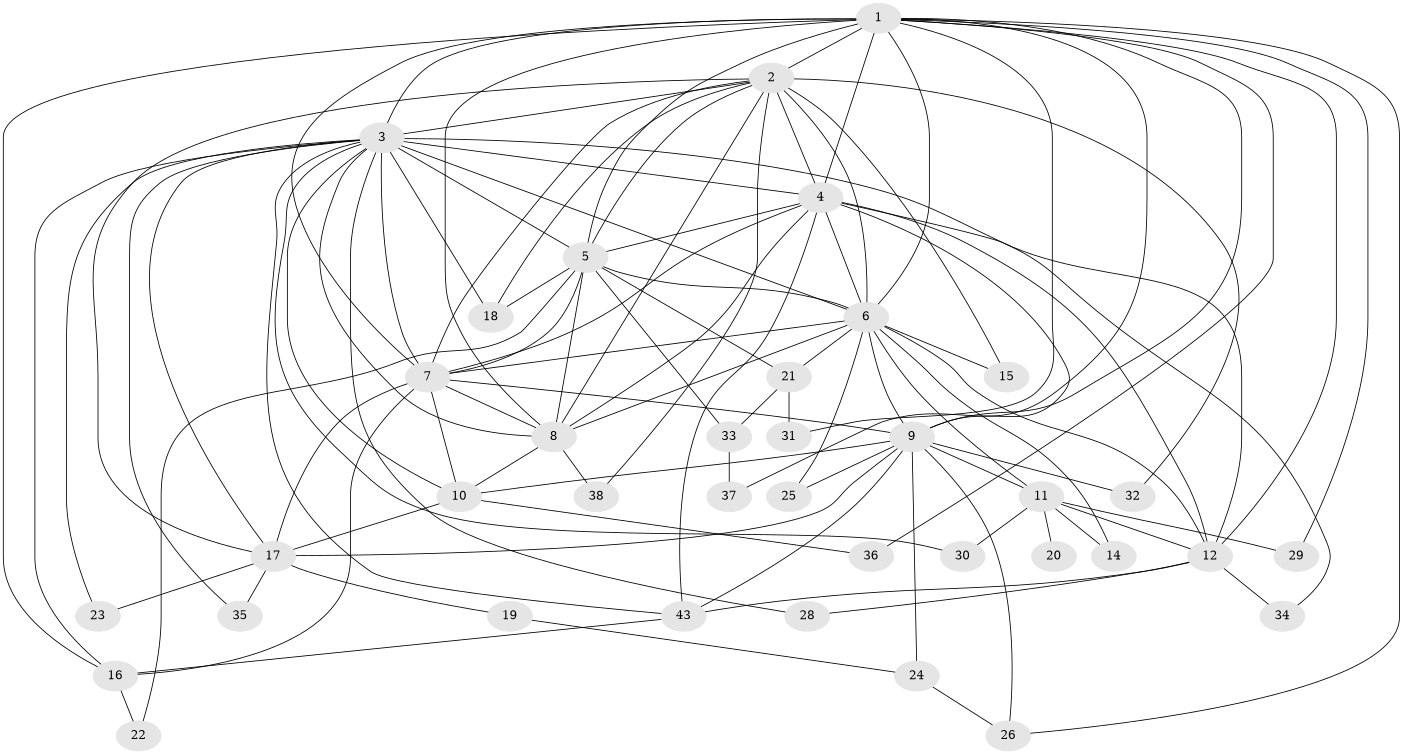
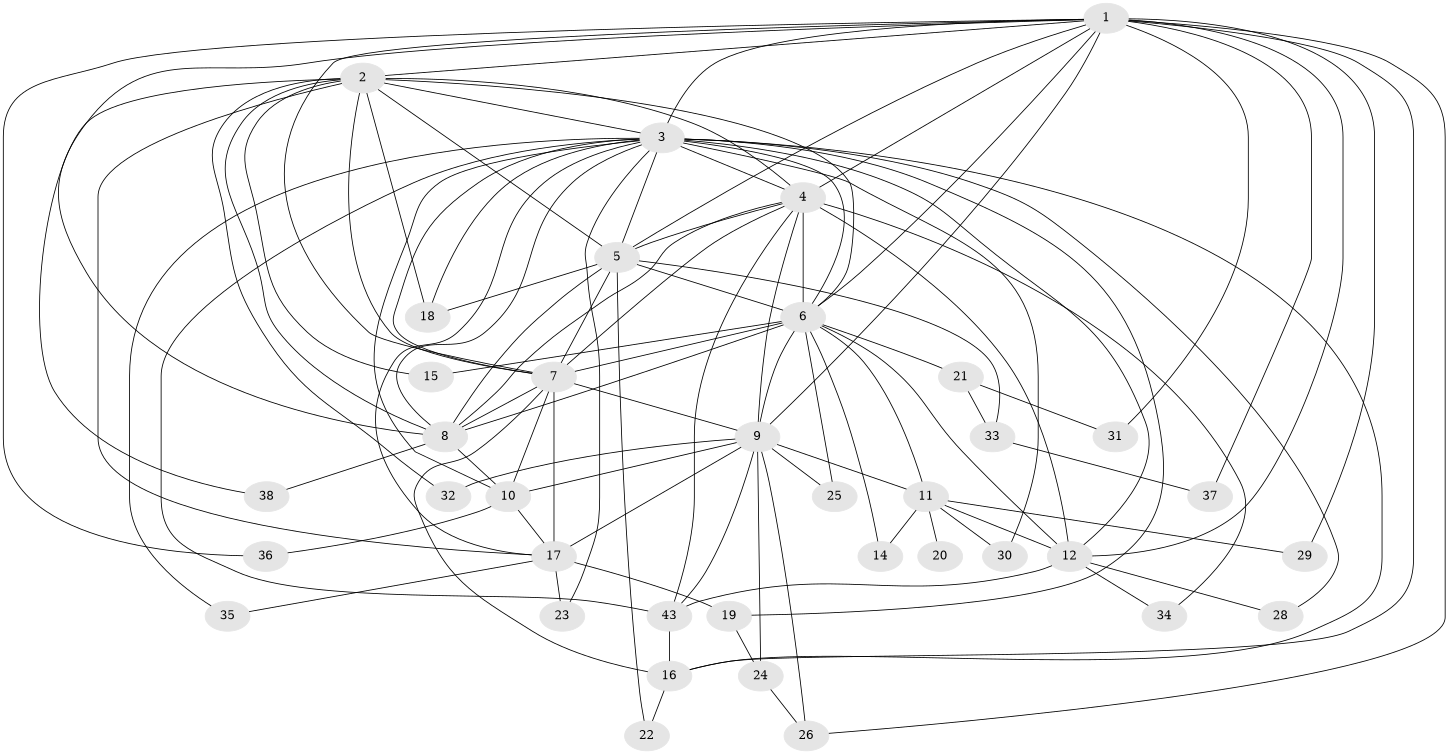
  graph {
    node [color=gray90 style=filled]
    edge [weight=1.0]
    1
    2
    3
    4
    5
    6
    7
    8
    9
    12
    16
    26
    29
    31
    36
    37
    15
    17
    18
    32
    38
    10
    n23 [label=43]
    19
    23
    28
    30
    35
    34
    21
    22
    33
    11
    14
    25
    24
    20
    1 -- 2
    1 -- 3
    1 -- 4 [weight=3.0]
    1 -- 5
    1 -- 6 [weight=2.0]
    1 -- 7
    1 -- 8
    1 -- 9
    1 -- 12
    1 -- 16
    1 -- 26
    1 -- 29
    1 -- 31
    1 -- 36
    1 -- 37
    2 -- 3
    2 -- 4 [weight=2.0]
    2 -- 5
    2 -- 6 [weight=3.0]
    2 -- 7
    2 -- 8
    2 -- 15
    2 -- 17 [weight=2.0]
    2 -- 18
    2 -- 32
    2 -- 38
    3 -- 4 [weight=3.0]
    3 -- 5
    3 -- 6 [weight=2.0]
    3 -- 7 [weight=2.0]
    3 -- 8
    3 -- 12
    3 -- 16
    3 -- 17
    3 -- 18
    3 -- 10
    3 -- n23
+   3 -- 19
    3 -- 23
    3 -- 28
    3 -- 30
    3 -- 35
    4 -- 5 [weight=2.0]
    4 -- 6 [weight=4.0]
    4 -- 7 [weight=2.0]
    4 -- 8 [weight=2.0]
    4 -- 9
    4 -- 12 [weight=6.0]
    4 -- n23
    4 -- 34
    5 -- 6 [weight=3.0]
    5 -- 7
    5 -- 8 [weight=3.0]
    5 -- 18
-   5 -- 21
    5 -- 22
    5 -- 33
    6 -- 7 [weight=2.0]
    6 -- 8 [weight=2.0]
    6 -- 9 [weight=11.0]
    6 -- 12
    6 -- 15
    6 -- 21
    6 -- 11
    6 -- 14
    6 -- 25
    7 -- 8
    7 -- 9 [weight=2.0]
    7 -- 16
    7 -- 17 [weight=7.0]
    7 -- 10
    8 -- 38
    8 -- 10
    9 -- 26
    9 -- 17
    9 -- 32
    9 -- 10
    9 -- n23
    9 -- 11 [weight=2.0]
    9 -- 25
    9 -- 24
    12 -- n23
    12 -- 28
    12 -- 34
    16 -- 22
    17 -- 19
    17 -- 23
    17 -- 35
    10 -- 36
    10 -- 17 [weight=2.0]
    n23 -- 16
    19 -- 24
    21 -- 31
    21 -- 33
    33 -- 37
    11 -- 12 [weight=2.0]
    11 -- 29
    11 -- 30
    11 -- 14
    11 -- 20
    24 -- 26
  }
